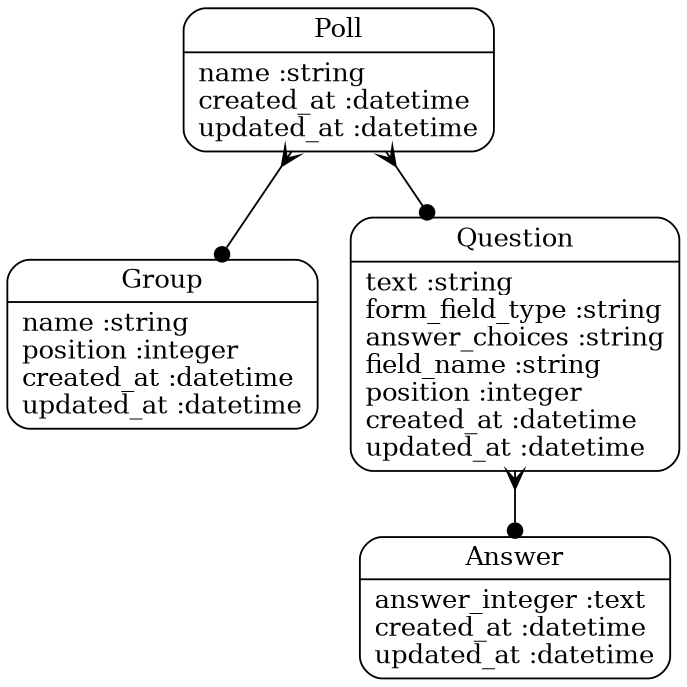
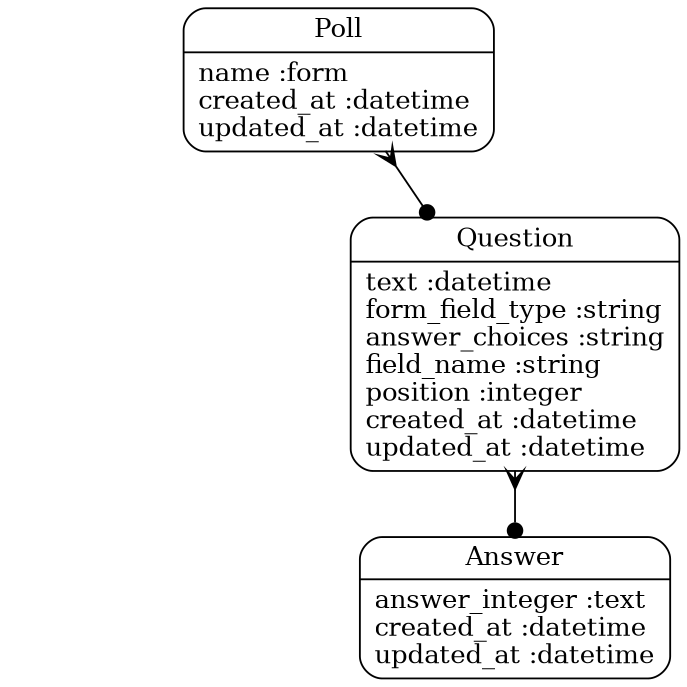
  digraph {
    splines=true
    node [shape=Mrecord]
    edge [arrowhead=dot arrowtail=crow dir=both]
    n1 [label="{Answer|answer_integer :text\lcreated_at :datetime\lupdated_at :datetime\l}"]
-   n2 [label="{Group|name :string\lposition :integer\lcreated_at :datetime\lupdated_at :datetime\l}"]
-   n3 [label="{Poll|name :string\lcreated_at :datetime\lupdated_at :datetime\l}"]
-   n4 [label="{Question|text :string\lform_field_type :string\lanswer_choices :string\lfield_name :string\lposition :integer\lcreated_at :datetime\lupdated_at :datetime\l}"]
-   n3 -> n2
+   n3 [label="{Poll|name :form\lcreated_at :datetime\lupdated_at :datetime\l}"]
+   n4 [label="{Question|text :datetime\lform_field_type :string\lanswer_choices :string\lfield_name :string\lposition :integer\lcreated_at :datetime\lupdated_at :datetime\l}"]
    n3 -> n4
    n4 -> n1
  }
